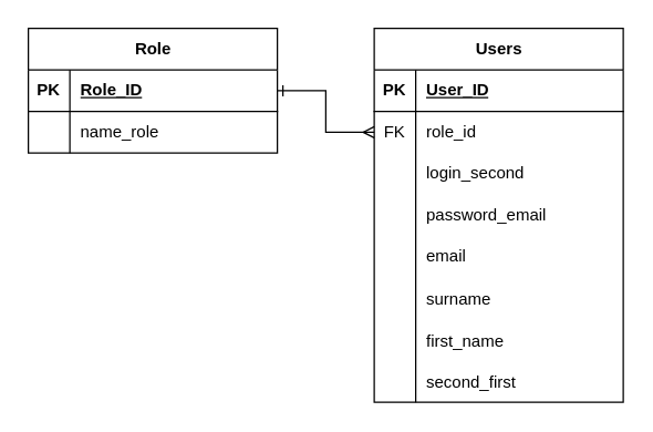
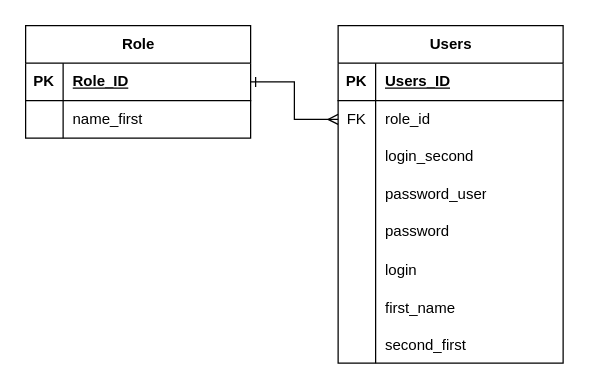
  <mxCell id="0" />
  <mxCell id="1" parent="0" />
  <mxCell id="2" style="edgeStyle=orthogonalEdgeStyle;rounded=0;orthogonalLoop=1;jettySize=auto;html=1;entryX=1;entryY=0.5;entryDx=0;entryDy=0;startArrow=ERmany;startFill=0;endArrow=ERone;endFill=0;exitX=0;exitY=0.5;exitDx=0;exitDy=0;elbow=vertical;" parent="1" source="14" target="4" edge="1"><mxGeometry relative="1" as="geometry"><mxPoint x="250" y="-60" as="sourcePoint" /></mxGeometry></mxCell>
  <mxCell id="3" value="Role" style="shape=table;startSize=30;container=1;collapsible=1;childLayout=tableLayout;fixedRows=1;rowLines=0;fontStyle=1;align=center;resizeLast=1;html=1;" parent="1" vertex="1"><mxGeometry x="20" y="20" width="180" height="90" as="geometry" /></mxCell>
  <mxCell id="4" value="" style="shape=tableRow;horizontal=0;startSize=0;swimlaneHead=0;swimlaneBody=0;fillColor=none;collapsible=0;dropTarget=0;points=[[0,0.5],[1,0.5]];portConstraint=eastwest;top=0;left=0;right=0;bottom=1;" parent="3" vertex="1"><mxGeometry y="30" width="180" height="30" as="geometry" /></mxCell>
  <mxCell id="5" value="PK" style="shape=partialRectangle;connectable=0;fillColor=none;top=0;left=0;bottom=0;right=0;fontStyle=1;overflow=hidden;whiteSpace=wrap;html=1;" parent="4" vertex="1"><mxGeometry width="30" height="30" as="geometry"><mxRectangle width="30" height="30" as="alternateBounds" /></mxGeometry></mxCell>
  <mxCell id="6" value="Role_ID" style="shape=partialRectangle;connectable=0;fillColor=none;top=0;left=0;bottom=0;right=0;align=left;spacingLeft=6;fontStyle=5;overflow=hidden;whiteSpace=wrap;html=1;" parent="4" vertex="1"><mxGeometry x="30" width="150" height="30" as="geometry"><mxRectangle width="150" height="30" as="alternateBounds" /></mxGeometry></mxCell>
  <mxCell id="7" value="" style="shape=tableRow;horizontal=0;startSize=0;swimlaneHead=0;swimlaneBody=0;fillColor=none;collapsible=0;dropTarget=0;points=[[0,0.5],[1,0.5]];portConstraint=eastwest;top=0;left=0;right=0;bottom=0;" parent="3" vertex="1"><mxGeometry y="60" width="180" height="30" as="geometry" /></mxCell>
  <mxCell id="8" value="" style="shape=partialRectangle;connectable=0;fillColor=none;top=0;left=0;bottom=0;right=0;editable=1;overflow=hidden;whiteSpace=wrap;html=1;" parent="7" vertex="1"><mxGeometry width="30" height="30" as="geometry"><mxRectangle width="30" height="30" as="alternateBounds" /></mxGeometry></mxCell>
- <mxCell id="9" value="name_role" style="shape=partialRectangle;connectable=0;fillColor=none;top=0;left=0;bottom=0;right=0;align=left;spacingLeft=6;overflow=hidden;whiteSpace=wrap;html=1;" parent="7" vertex="1"><mxGeometry x="30" width="150" height="30" as="geometry"><mxRectangle width="150" height="30" as="alternateBounds" /></mxGeometry></mxCell>
+ <mxCell id="9" value="name_first" style="shape=partialRectangle;connectable=0;fillColor=none;top=0;left=0;bottom=0;right=0;align=left;spacingLeft=6;overflow=hidden;whiteSpace=wrap;html=1;" parent="7" vertex="1"><mxGeometry x="30" width="150" height="30" as="geometry"><mxRectangle width="150" height="30" as="alternateBounds" /></mxGeometry></mxCell>
  <mxCell id="10" value="Users" style="shape=table;startSize=30;container=1;collapsible=1;childLayout=tableLayout;fixedRows=1;rowLines=0;fontStyle=1;align=center;resizeLast=1;html=1;" parent="1" vertex="1"><mxGeometry x="270" y="20" width="180" height="270" as="geometry" /></mxCell>
  <mxCell id="11" value="" style="shape=tableRow;horizontal=0;startSize=0;swimlaneHead=0;swimlaneBody=0;fillColor=none;collapsible=0;dropTarget=0;points=[[0,0.5],[1,0.5]];portConstraint=eastwest;top=0;left=0;right=0;bottom=1;" parent="10" vertex="1"><mxGeometry y="30" width="180" height="30" as="geometry" /></mxCell>
  <mxCell id="12" value="PK" style="shape=partialRectangle;connectable=0;fillColor=none;top=0;left=0;bottom=0;right=0;fontStyle=1;overflow=hidden;whiteSpace=wrap;html=1;" parent="11" vertex="1"><mxGeometry width="30" height="30" as="geometry"><mxRectangle width="30" height="30" as="alternateBounds" /></mxGeometry></mxCell>
- <mxCell id="13" value="User_ID" style="shape=partialRectangle;connectable=0;fillColor=none;top=0;left=0;bottom=0;right=0;align=left;spacingLeft=6;fontStyle=5;overflow=hidden;whiteSpace=wrap;html=1;" parent="11" vertex="1"><mxGeometry x="30" width="150" height="30" as="geometry"><mxRectangle width="150" height="30" as="alternateBounds" /></mxGeometry></mxCell>
+ <mxCell id="13" value="Users_ID" style="shape=partialRectangle;connectable=0;fillColor=none;top=0;left=0;bottom=0;right=0;align=left;spacingLeft=6;fontStyle=5;overflow=hidden;whiteSpace=wrap;html=1;" parent="11" vertex="1"><mxGeometry x="30" width="150" height="30" as="geometry"><mxRectangle width="150" height="30" as="alternateBounds" /></mxGeometry></mxCell>
  <mxCell id="14" value="" style="shape=tableRow;horizontal=0;startSize=0;swimlaneHead=0;swimlaneBody=0;fillColor=none;collapsible=0;dropTarget=0;points=[[0,0.5],[1,0.5]];portConstraint=eastwest;top=0;left=0;right=0;bottom=0;" parent="10" vertex="1"><mxGeometry y="60" width="180" height="30" as="geometry" /></mxCell>
  <mxCell id="15" value="FK" style="shape=partialRectangle;connectable=0;fillColor=none;top=0;left=0;bottom=0;right=0;fontStyle=0;overflow=hidden;whiteSpace=wrap;html=1;" parent="14" vertex="1"><mxGeometry width="30" height="30" as="geometry"><mxRectangle width="30" height="30" as="alternateBounds" /></mxGeometry></mxCell>
  <mxCell id="16" value="role_id" style="shape=partialRectangle;connectable=0;fillColor=none;top=0;left=0;bottom=0;right=0;align=left;spacingLeft=6;fontStyle=0;overflow=hidden;whiteSpace=wrap;html=1;" parent="14" vertex="1"><mxGeometry x="30" width="150" height="30" as="geometry"><mxRectangle width="150" height="30" as="alternateBounds" /></mxGeometry></mxCell>
  <mxCell id="17" value="" style="shape=tableRow;horizontal=0;startSize=0;swimlaneHead=0;swimlaneBody=0;fillColor=none;collapsible=0;dropTarget=0;points=[[0,0.5],[1,0.5]];portConstraint=eastwest;top=0;left=0;right=0;bottom=0;" parent="10" vertex="1"><mxGeometry y="90" width="180" height="30" as="geometry" /></mxCell>
  <mxCell id="18" value="" style="shape=partialRectangle;connectable=0;fillColor=none;top=0;left=0;bottom=0;right=0;editable=1;overflow=hidden;whiteSpace=wrap;html=1;" parent="17" vertex="1"><mxGeometry width="30" height="30" as="geometry"><mxRectangle width="30" height="30" as="alternateBounds" /></mxGeometry></mxCell>
  <mxCell id="19" value="login_second" style="shape=partialRectangle;connectable=0;fillColor=none;top=0;left=0;bottom=0;right=0;align=left;spacingLeft=6;overflow=hidden;whiteSpace=wrap;html=1;" parent="17" vertex="1"><mxGeometry x="30" width="150" height="30" as="geometry"><mxRectangle width="150" height="30" as="alternateBounds" /></mxGeometry></mxCell>
  <mxCell id="20" value="" style="shape=tableRow;horizontal=0;startSize=0;swimlaneHead=0;swimlaneBody=0;fillColor=none;collapsible=0;dropTarget=0;points=[[0,0.5],[1,0.5]];portConstraint=eastwest;top=0;left=0;right=0;bottom=0;" parent="10" vertex="1"><mxGeometry y="120" width="180" height="30" as="geometry" /></mxCell>
  <mxCell id="21" value="" style="shape=partialRectangle;connectable=0;fillColor=none;top=0;left=0;bottom=0;right=0;editable=1;overflow=hidden;whiteSpace=wrap;html=1;" parent="20" vertex="1"><mxGeometry width="30" height="30" as="geometry"><mxRectangle width="30" height="30" as="alternateBounds" /></mxGeometry></mxCell>
- <mxCell id="22" value="password_email" style="shape=partialRectangle;connectable=0;fillColor=none;top=0;left=0;bottom=0;right=0;align=left;spacingLeft=6;overflow=hidden;whiteSpace=wrap;html=1;" parent="20" vertex="1"><mxGeometry x="30" width="150" height="30" as="geometry"><mxRectangle width="150" height="30" as="alternateBounds" /></mxGeometry></mxCell>
+ <mxCell id="22" value="password_user" style="shape=partialRectangle;connectable=0;fillColor=none;top=0;left=0;bottom=0;right=0;align=left;spacingLeft=6;overflow=hidden;whiteSpace=wrap;html=1;" parent="20" vertex="1"><mxGeometry x="30" width="150" height="30" as="geometry"><mxRectangle width="150" height="30" as="alternateBounds" /></mxGeometry></mxCell>
  <mxCell id="23" value="" style="shape=tableRow;horizontal=0;startSize=0;swimlaneHead=0;swimlaneBody=0;fillColor=none;collapsible=0;dropTarget=0;points=[[0,0.5],[1,0.5]];portConstraint=eastwest;top=0;left=0;right=0;bottom=0;" parent="10" vertex="1"><mxGeometry y="150" width="180" height="30" as="geometry" /></mxCell>
  <mxCell id="24" value="" style="shape=partialRectangle;connectable=0;fillColor=none;top=0;left=0;bottom=0;right=0;editable=1;overflow=hidden;whiteSpace=wrap;html=1;" parent="23" vertex="1"><mxGeometry width="30" height="30" as="geometry"><mxRectangle width="30" height="30" as="alternateBounds" /></mxGeometry></mxCell>
- <mxCell id="25" value="email" style="shape=partialRectangle;connectable=0;fillColor=none;top=0;left=0;bottom=0;right=0;align=left;spacingLeft=6;overflow=hidden;whiteSpace=wrap;html=1;" parent="23" vertex="1"><mxGeometry x="30" width="150" height="30" as="geometry"><mxRectangle width="150" height="30" as="alternateBounds" /></mxGeometry></mxCell>
+ <mxCell id="25" value="password" style="shape=partialRectangle;connectable=0;fillColor=none;top=0;left=0;bottom=0;right=0;align=left;spacingLeft=6;overflow=hidden;whiteSpace=wrap;html=1;" parent="23" vertex="1"><mxGeometry x="30" width="150" height="30" as="geometry"><mxRectangle width="150" height="30" as="alternateBounds" /></mxGeometry></mxCell>
  <mxCell id="26" value="" style="shape=tableRow;horizontal=0;startSize=0;swimlaneHead=0;swimlaneBody=0;fillColor=none;collapsible=0;dropTarget=0;points=[[0,0.5],[1,0.5]];portConstraint=eastwest;top=0;left=0;right=0;bottom=0;" parent="10" vertex="1"><mxGeometry y="180" width="180" height="30" as="geometry" /></mxCell>
  <mxCell id="27" value="" style="shape=partialRectangle;connectable=0;fillColor=none;top=0;left=0;bottom=0;right=0;editable=1;overflow=hidden;" parent="26" vertex="1"><mxGeometry width="30" height="30" as="geometry"><mxRectangle width="30" height="30" as="alternateBounds" /></mxGeometry></mxCell>
- <mxCell id="28" value="surname" style="shape=partialRectangle;connectable=0;fillColor=none;top=0;left=0;bottom=0;right=0;align=left;spacingLeft=6;overflow=hidden;" parent="26" vertex="1"><mxGeometry x="30" width="150" height="30" as="geometry"><mxRectangle width="150" height="30" as="alternateBounds" /></mxGeometry></mxCell>
+ <mxCell id="28" value="login" style="shape=partialRectangle;connectable=0;fillColor=none;top=0;left=0;bottom=0;right=0;align=left;spacingLeft=6;overflow=hidden;" parent="26" vertex="1"><mxGeometry x="30" width="150" height="30" as="geometry"><mxRectangle width="150" height="30" as="alternateBounds" /></mxGeometry></mxCell>
  <mxCell id="29" value="" style="shape=tableRow;horizontal=0;startSize=0;swimlaneHead=0;swimlaneBody=0;fillColor=none;collapsible=0;dropTarget=0;points=[[0,0.5],[1,0.5]];portConstraint=eastwest;top=0;left=0;right=0;bottom=0;" parent="10" vertex="1"><mxGeometry y="210" width="180" height="30" as="geometry" /></mxCell>
  <mxCell id="30" value="" style="shape=partialRectangle;connectable=0;fillColor=none;top=0;left=0;bottom=0;right=0;editable=1;overflow=hidden;" parent="29" vertex="1"><mxGeometry width="30" height="30" as="geometry"><mxRectangle width="30" height="30" as="alternateBounds" /></mxGeometry></mxCell>
  <mxCell id="31" value="first_name" style="shape=partialRectangle;connectable=0;fillColor=none;top=0;left=0;bottom=0;right=0;align=left;spacingLeft=6;overflow=hidden;" parent="29" vertex="1"><mxGeometry x="30" width="150" height="30" as="geometry"><mxRectangle width="150" height="30" as="alternateBounds" /></mxGeometry></mxCell>
  <mxCell id="32" value="" style="shape=tableRow;horizontal=0;startSize=0;swimlaneHead=0;swimlaneBody=0;fillColor=none;collapsible=0;dropTarget=0;points=[[0,0.5],[1,0.5]];portConstraint=eastwest;top=0;left=0;right=0;bottom=0;" parent="10" vertex="1"><mxGeometry y="240" width="180" height="30" as="geometry" /></mxCell>
  <mxCell id="33" value="" style="shape=partialRectangle;connectable=0;fillColor=none;top=0;left=0;bottom=0;right=0;editable=1;overflow=hidden;" parent="32" vertex="1"><mxGeometry width="30" height="30" as="geometry"><mxRectangle width="30" height="30" as="alternateBounds" /></mxGeometry></mxCell>
  <mxCell id="34" value="second_first" style="shape=partialRectangle;connectable=0;fillColor=none;top=0;left=0;bottom=0;right=0;align=left;spacingLeft=6;overflow=hidden;" parent="32" vertex="1"><mxGeometry x="30" width="150" height="30" as="geometry"><mxRectangle width="150" height="30" as="alternateBounds" /></mxGeometry></mxCell>
